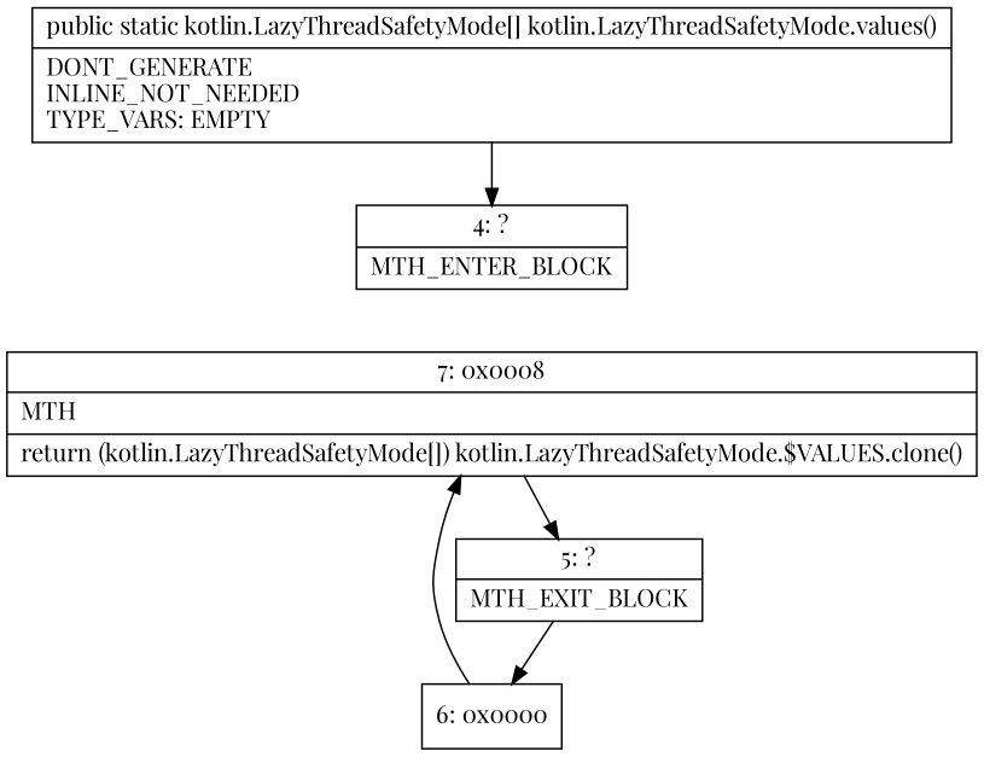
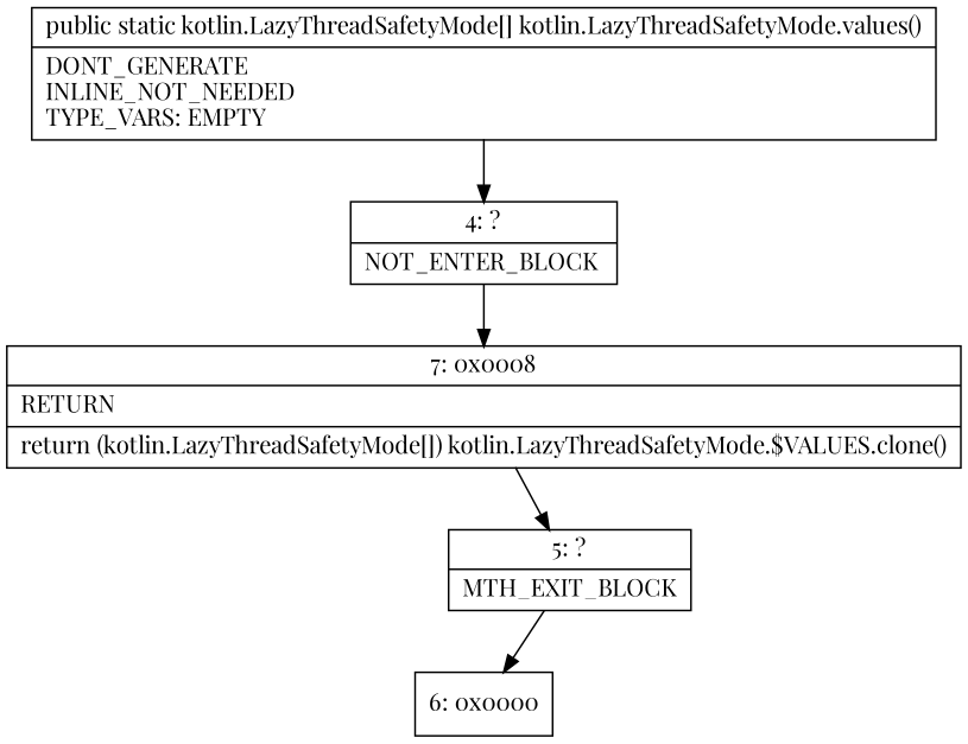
  digraph {
    fontname="Playfair Display"
    node [fontname="Playfair Display" shape=record]
    edge [fontname="Playfair Display"]
-   n1 [label="{4\:\ ?|MTH_ENTER_BLOCK\l}"]
+   n1 [label="{4\:\ ?|NOT_ENTER_BLOCK\l}"]
    n2 [label="{6\:\ 0x0000}"]
-   n3 [label="{7\:\ 0x0008|MTH\l|return (kotlin.LazyThreadSafetyMode[]) kotlin.LazyThreadSafetyMode.$VALUES.clone()\l}"]
+   n3 [label="{7\:\ 0x0008|RETURN\l|return (kotlin.LazyThreadSafetyMode[]) kotlin.LazyThreadSafetyMode.$VALUES.clone()\l}"]
    n4 [label="{5\:\ ?|MTH_EXIT_BLOCK\l}"]
    n5 [label="{public static kotlin.LazyThreadSafetyMode[] kotlin.LazyThreadSafetyMode.values()  | DONT_GENERATE\lINLINE_NOT_NEEDED\lTYPE_VARS: EMPTY\l}"]
-   n2 -> n3
+   n1 -> n3
    n3 -> n4
    n4 -> n2
    n5 -> n1
  }
